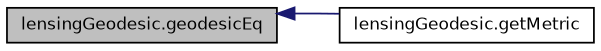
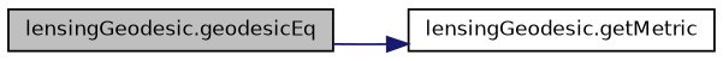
  digraph {
    rankdir=LR
    node [color=black fontname=Helvetica fontsize=10 shape=record style=filled]
    n1 [fillcolor=grey75 fontcolor=black height=0.2 label="lensingGeodesic.geodesicEq" width=0.4]
    n2 [fillcolor=white height=0.2 label="lensingGeodesic.getMetric" width=0.4]
-   n2 -> n1 [color=midnightblue fontname=Helvetica fontsize=10 labelfontname=Helvetica labelfontsize=10 style=solid]
+   n1 -> n2 [color=midnightblue fontname=Helvetica fontsize=10 labelfontname=Helvetica labelfontsize=10 style=solid]
  }
